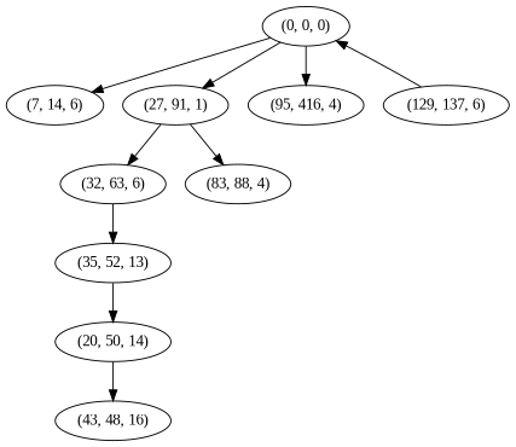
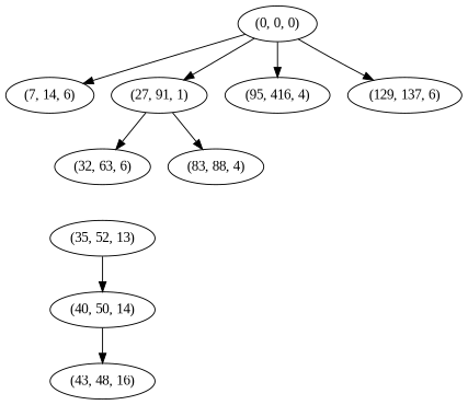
  digraph {
    fontname="Liberation Serif"
    node [fontname="Liberation Serif"]
    edge [fontname="Liberation Serif"]
    "(0, 0, 0)"
    "(7, 14, 6)"
    "(27, 91, 1)"
    n4 [label="(95, 416, 4)"]
    "(129, 137, 6)"
    "(32, 63, 6)"
    "(83, 88, 4)"
    n8 [label="(35, 52, 13)"]
-   "(40, 50, 14)" [label="(20, 50, 14)"]
+   "(40, 50, 14)"
    "(43, 48, 16)"
    "(0, 0, 0)" -> "(7, 14, 6)"
    "(0, 0, 0)" -> "(27, 91, 1)"
    "(0, 0, 0)" -> n4
-   "(129, 137, 6)" -> "(0, 0, 0)"
+   "(0, 0, 0)" -> "(129, 137, 6)"
    "(27, 91, 1)" -> "(32, 63, 6)"
    "(27, 91, 1)" -> "(83, 88, 4)"
-   "(32, 63, 6)" -> n8
    n8 -> "(40, 50, 14)"
    "(40, 50, 14)" -> "(43, 48, 16)"
  }
